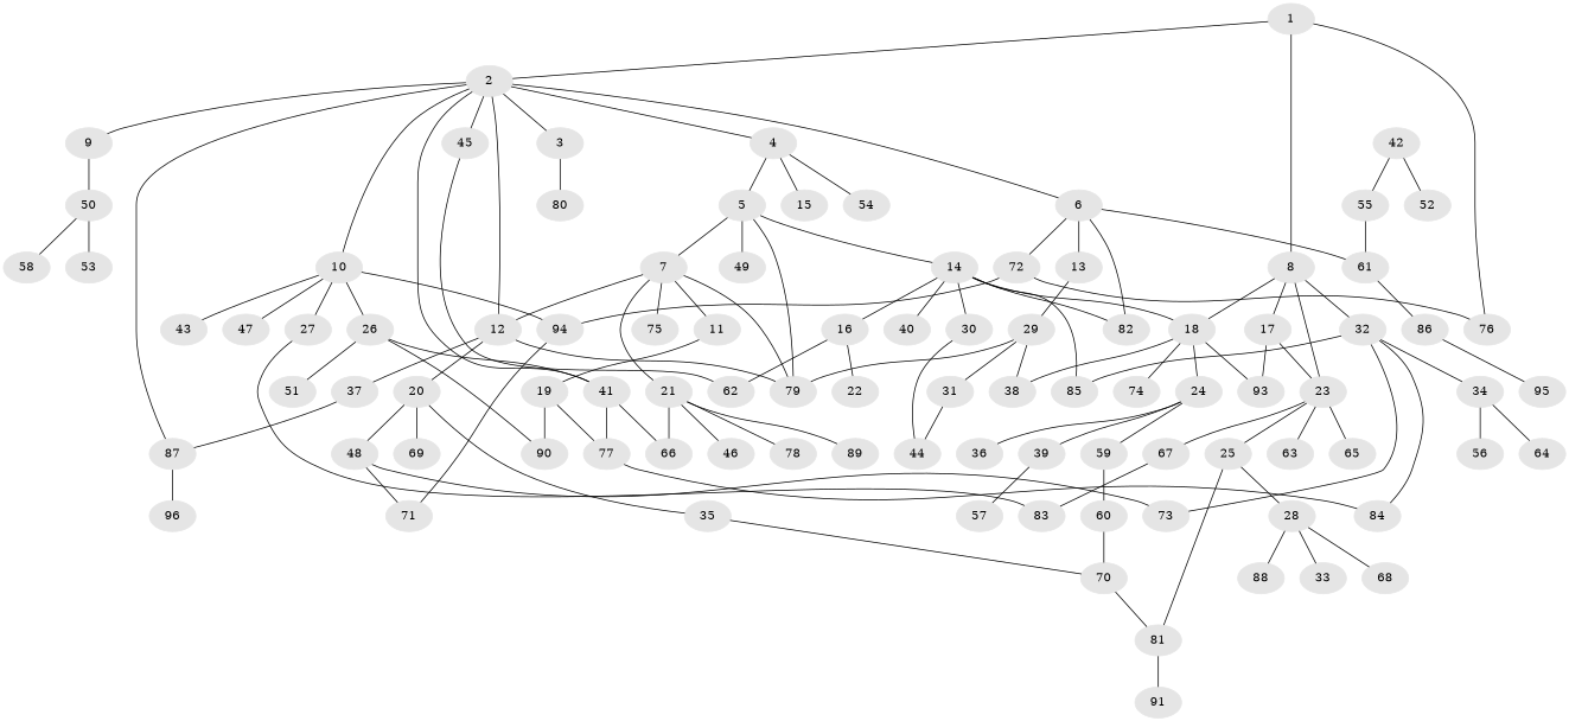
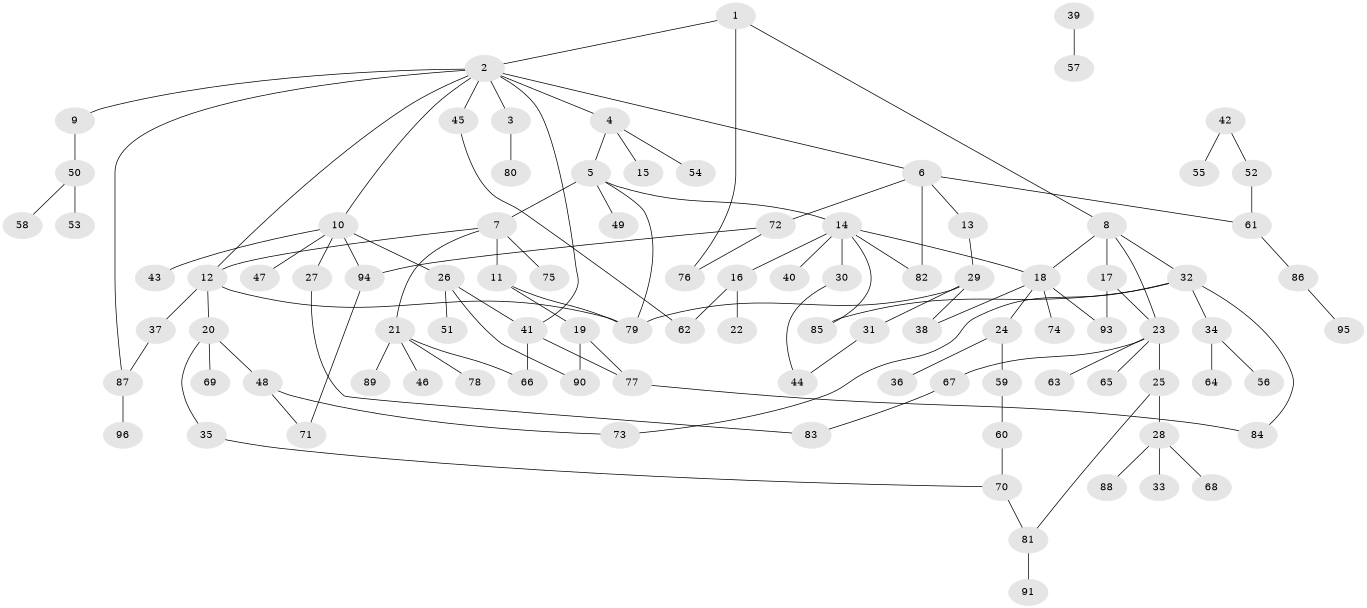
  graph {
    node [color=gray90 style=filled]
    1
    2
    8
    76
    3
    4
    6
    9
    10
    12
    41
    45
    87
    17
    18
    23
    32
    80
    5
    15
    54
    13
    61
    72
    82
    50
    26
    27
    43
    47
    94
    79
    20
    37
    77
    66
    62
    n38 [label=96]
    7
    14
    49
    11
    21
    75
    16
    30
    40
    85
    29
    86
    19
    46
    78
    89
    93
    24
    74
    38
    25
    63
    65
    67
    34
    73
    84
    53
    58
    90
    51
    83
    71
    35
    48
    69
    31
    22
    44
    36
    39
    59
    42
    52
    55
    70
    28
    81
    57
    60
    33
    68
    88
    91
    56
    64
    95
    1 -- 2
    1 -- 8
    1 -- 76
    2 -- 3
    2 -- 4
    2 -- 6
    2 -- 9
    2 -- 10
    2 -- 12
    2 -- 41
    2 -- 45
    2 -- 87
    8 -- 17
    8 -- 18
    8 -- 23
    8 -- 32
    3 -- 80
    4 -- 5
    4 -- 15
    4 -- 54
    6 -- 13
    6 -- 61
    6 -- 72
    6 -- 82
    9 -- 50
    10 -- 26
    10 -- 27
    10 -- 43
    10 -- 47
    10 -- 94
    12 -- 79
    12 -- 20
    12 -- 37
    41 -- 77
    41 -- 66
    45 -- 62
    87 -- n38
    17 -- 23
    17 -- 93
    18 -- 93
    18 -- 24
    18 -- 74
    18 -- 38
    23 -- 25
    23 -- 63
    23 -- 65
    23 -- 67
    32 -- 85
    32 -- 34
    32 -- 73
    32 -- 84
    5 -- 79
    5 -- 7
    5 -- 14
    5 -- 49
    13 -- 29
    61 -- 86
    72 -- 76
    72 -- 94
    50 -- 53
    50 -- 58
    26 -- 41
    26 -- 90
    26 -- 51
    27 -- 83
    94 -- 71
    20 -- 35
    20 -- 48
    20 -- 69
    37 -- 87
    77 -- 84
    7 -- 12
    7 -- 11
    7 -- 21
    7 -- 75
    14 -- 18
    14 -- 82
    14 -- 16
    14 -- 30
    14 -- 40
    14 -- 85
-   7 -- 79
+   11 -- 79
    11 -- 19
    21 -- 66
    21 -- 46
    21 -- 78
    21 -- 89
    16 -- 62
    16 -- 22
    30 -- 44
    29 -- 79
    29 -- 38
    29 -- 31
    86 -- 95
    19 -- 77
    19 -- 90
    24 -- 36
-   24 -- 39
    24 -- 59
    25 -- 28
    25 -- 81
    67 -- 83
    34 -- 56
    34 -- 64
    35 -- 70
    48 -- 73
    48 -- 71
    31 -- 44
    39 -- 57
    59 -- 60
    42 -- 52
    42 -- 55
-   55 -- 61
+   52 -- 61
    70 -- 81
    28 -- 33
    28 -- 68
    28 -- 88
    81 -- 91
    60 -- 70
  }
